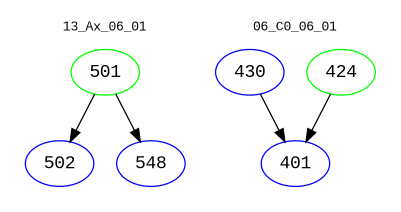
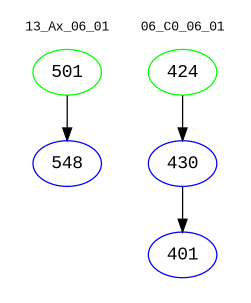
  digraph {
    fontname="Liberation Mono"
    node [color=blue fontname="Liberation Mono"]
    edge [color=black fontname="Liberation Mono"]
    n1 [color=green label=501]
-   n2 [label=502]
    n3 [label=548]
    n4 [color=green label=424]
    n5 [label=430]
    n6 [label=401]
    subgraph cluster_1 {
      color=white
      fontsize=10
      label="13_Ax_06_01"
      n1
-     n2
      n3
    }
    subgraph cluster_2 {
      color=white
      fontsize=10
      label="06_C0_06_01"
      n4
      n5
      n6
    }
-   n1 -> n2
    n1 -> n3
-   n4 -> n6
+   n4 -> n5
    n5 -> n6
  }
